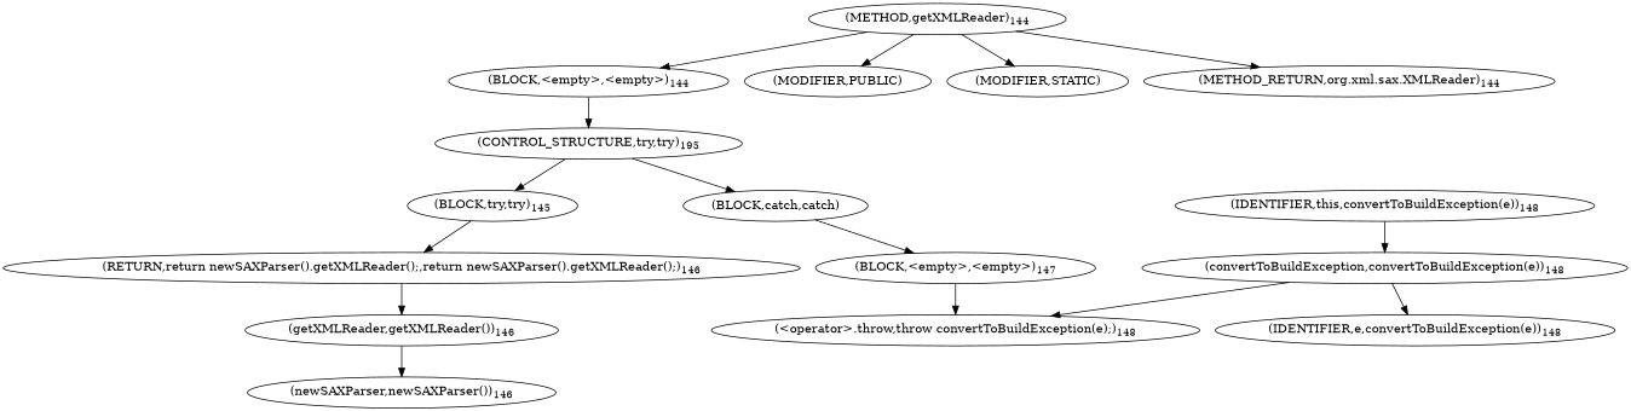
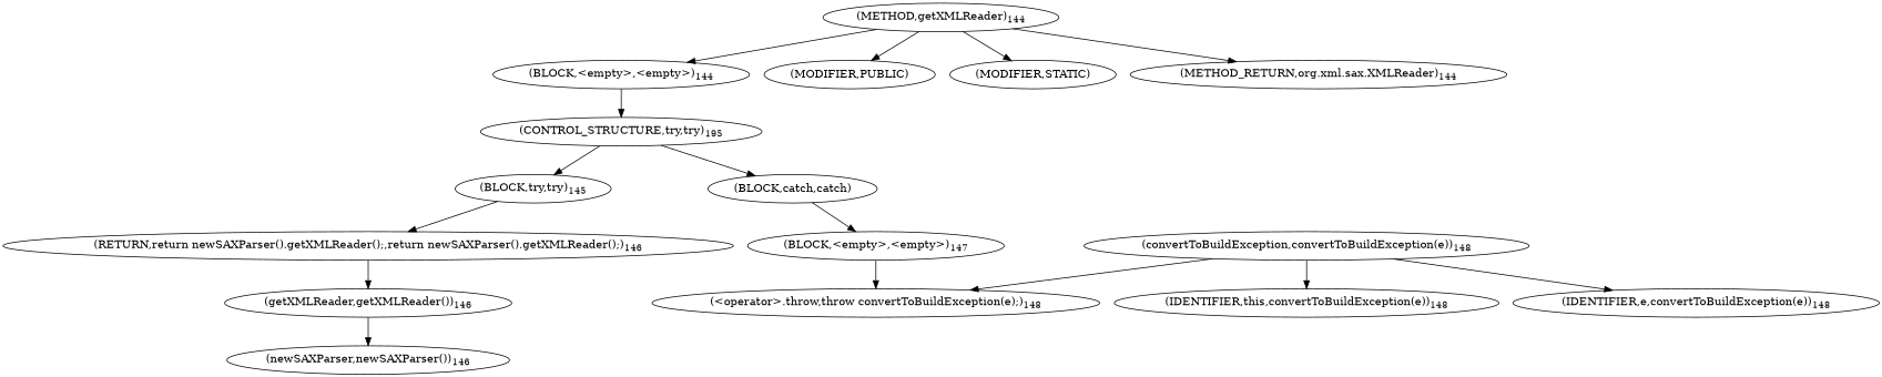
  digraph {
    n1 [label=<(METHOD,getXMLReader)<SUB>144</SUB>>]
    n2 [label=<(BLOCK,&lt;empty&gt;,&lt;empty&gt;)<SUB>144</SUB>>]
    n3 [label=<(MODIFIER,PUBLIC)>]
    n4 [label=<(MODIFIER,STATIC)>]
    n5 [label=<(METHOD_RETURN,org.xml.sax.XMLReader)<SUB>144</SUB>>]
    n6 [label=<(CONTROL_STRUCTURE,try,try)<SUB>195</SUB>>]
    n7 [label=<(BLOCK,try,try)<SUB>145</SUB>>]
    n8 [label=<(BLOCK,catch,catch)>]
    n9 [label=<(RETURN,return newSAXParser().getXMLReader();,return newSAXParser().getXMLReader();)<SUB>146</SUB>>]
    n10 [label=<(BLOCK,&lt;empty&gt;,&lt;empty&gt;)<SUB>147</SUB>>]
    n11 [label=<(getXMLReader,getXMLReader())<SUB>146</SUB>>]
    n12 [label=<(newSAXParser,newSAXParser())<SUB>146</SUB>>]
    n13 [label=<(&lt;operator&gt;.throw,throw convertToBuildException(e);)<SUB>148</SUB>>]
    n14 [label=<(convertToBuildException,convertToBuildException(e))<SUB>148</SUB>>]
    n15 [label=<(IDENTIFIER,this,convertToBuildException(e))<SUB>148</SUB>>]
    n16 [label=<(IDENTIFIER,e,convertToBuildException(e))<SUB>148</SUB>>]
    n1 -> n2
    n1 -> n3
    n1 -> n4
    n1 -> n5
    n2 -> n6
    n6 -> n7
    n6 -> n8
    n7 -> n9
    n8 -> n10
    n9 -> n11
    n10 -> n13
    n11 -> n12
    n14 -> n13
-   n15 -> n14
+   n14 -> n15
    n14 -> n16
  }
